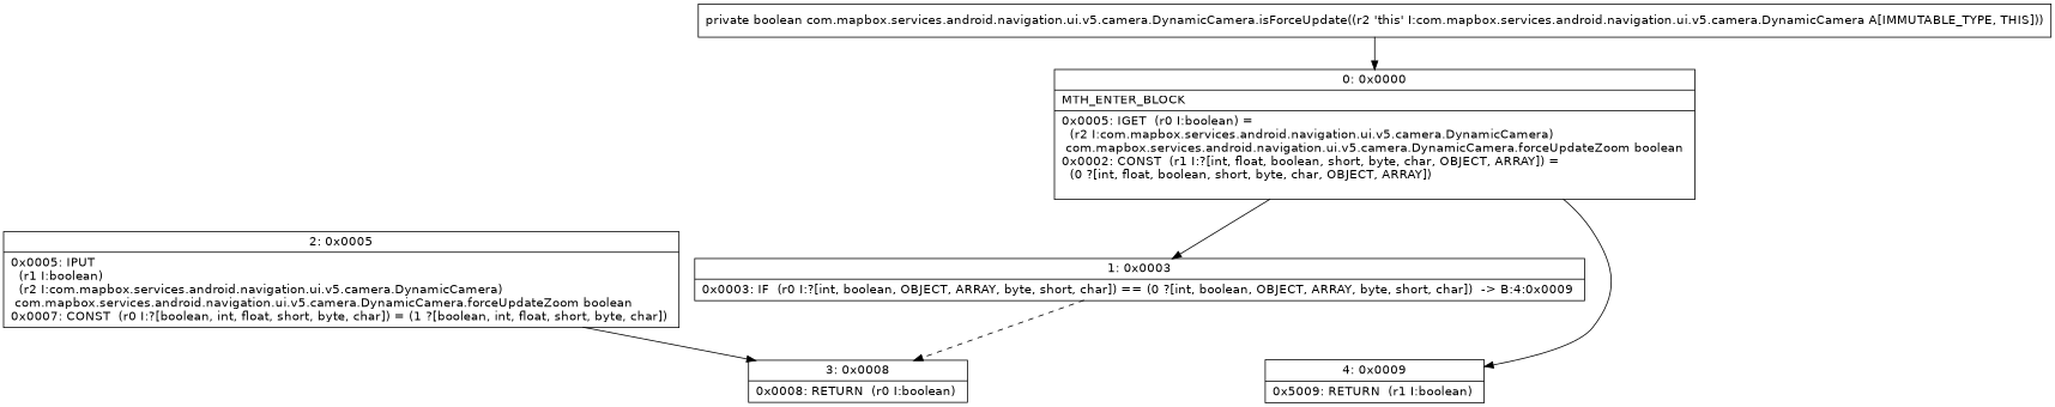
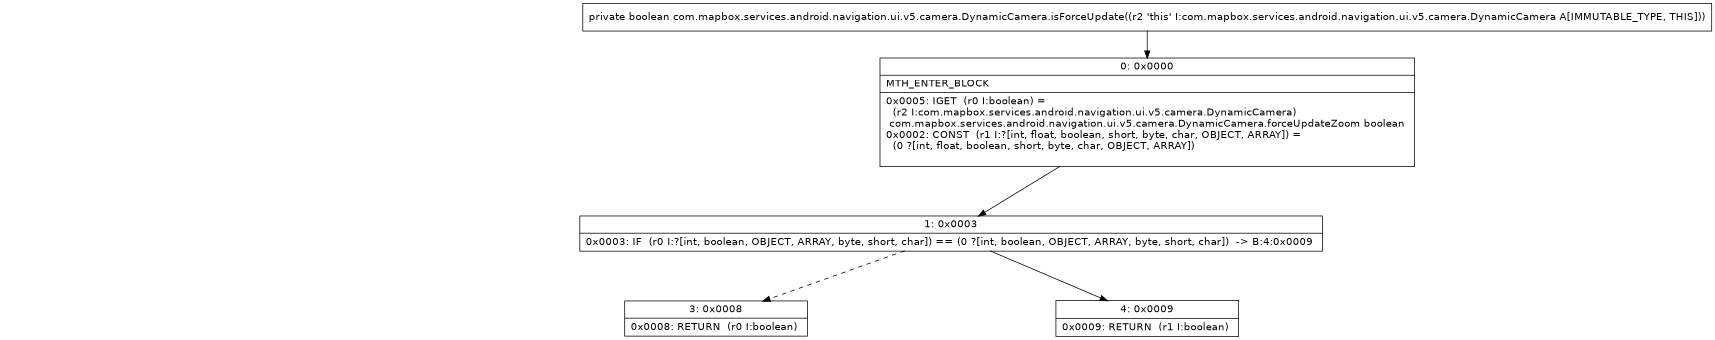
  digraph {
    fontname="DejaVu Sans"
    node [fontname="DejaVu Sans" shape=record]
    edge [fontname="DejaVu Sans"]
    n1 [label="{0\:\ 0x0000|MTH_ENTER_BLOCK\l|0x0005: IGET  (r0 I:boolean) = \l  (r2 I:com.mapbox.services.android.navigation.ui.v5.camera.DynamicCamera)\l com.mapbox.services.android.navigation.ui.v5.camera.DynamicCamera.forceUpdateZoom boolean \l0x0002: CONST  (r1 I:?[int, float, boolean, short, byte, char, OBJECT, ARRAY]) = \l  (0 ?[int, float, boolean, short, byte, char, OBJECT, ARRAY])\l \l}"]
    n2 [label="{1\:\ 0x0003|0x0003: IF  (r0 I:?[int, boolean, OBJECT, ARRAY, byte, short, char]) == (0 ?[int, boolean, OBJECT, ARRAY, byte, short, char])  \-\> B:4:0x0009 \l}"]
-   n3 [label="{4\:\ 0x0009|0x5009: RETURN  (r1 I:boolean) \l}"]
+   n3 [label="{4\:\ 0x0009|0x0009: RETURN  (r1 I:boolean) \l}"]
    n4 [label="{3\:\ 0x0008|0x0008: RETURN  (r0 I:boolean) \l}"]
-   n5 [label="{2\:\ 0x0005|0x0005: IPUT  \l  (r1 I:boolean)\l  (r2 I:com.mapbox.services.android.navigation.ui.v5.camera.DynamicCamera)\l com.mapbox.services.android.navigation.ui.v5.camera.DynamicCamera.forceUpdateZoom boolean \l0x0007: CONST  (r0 I:?[boolean, int, float, short, byte, char]) = (1 ?[boolean, int, float, short, byte, char]) \l}"]
    n6 [label="{private boolean com.mapbox.services.android.navigation.ui.v5.camera.DynamicCamera.isForceUpdate((r2 'this' I:com.mapbox.services.android.navigation.ui.v5.camera.DynamicCamera A[IMMUTABLE_TYPE, THIS])) }"]
    n1 -> n2
-   n1 -> n3
+   n2 -> n3
    n2 -> n4 [style=dashed]
-   n5 -> n4
    n6 -> n1
  }
